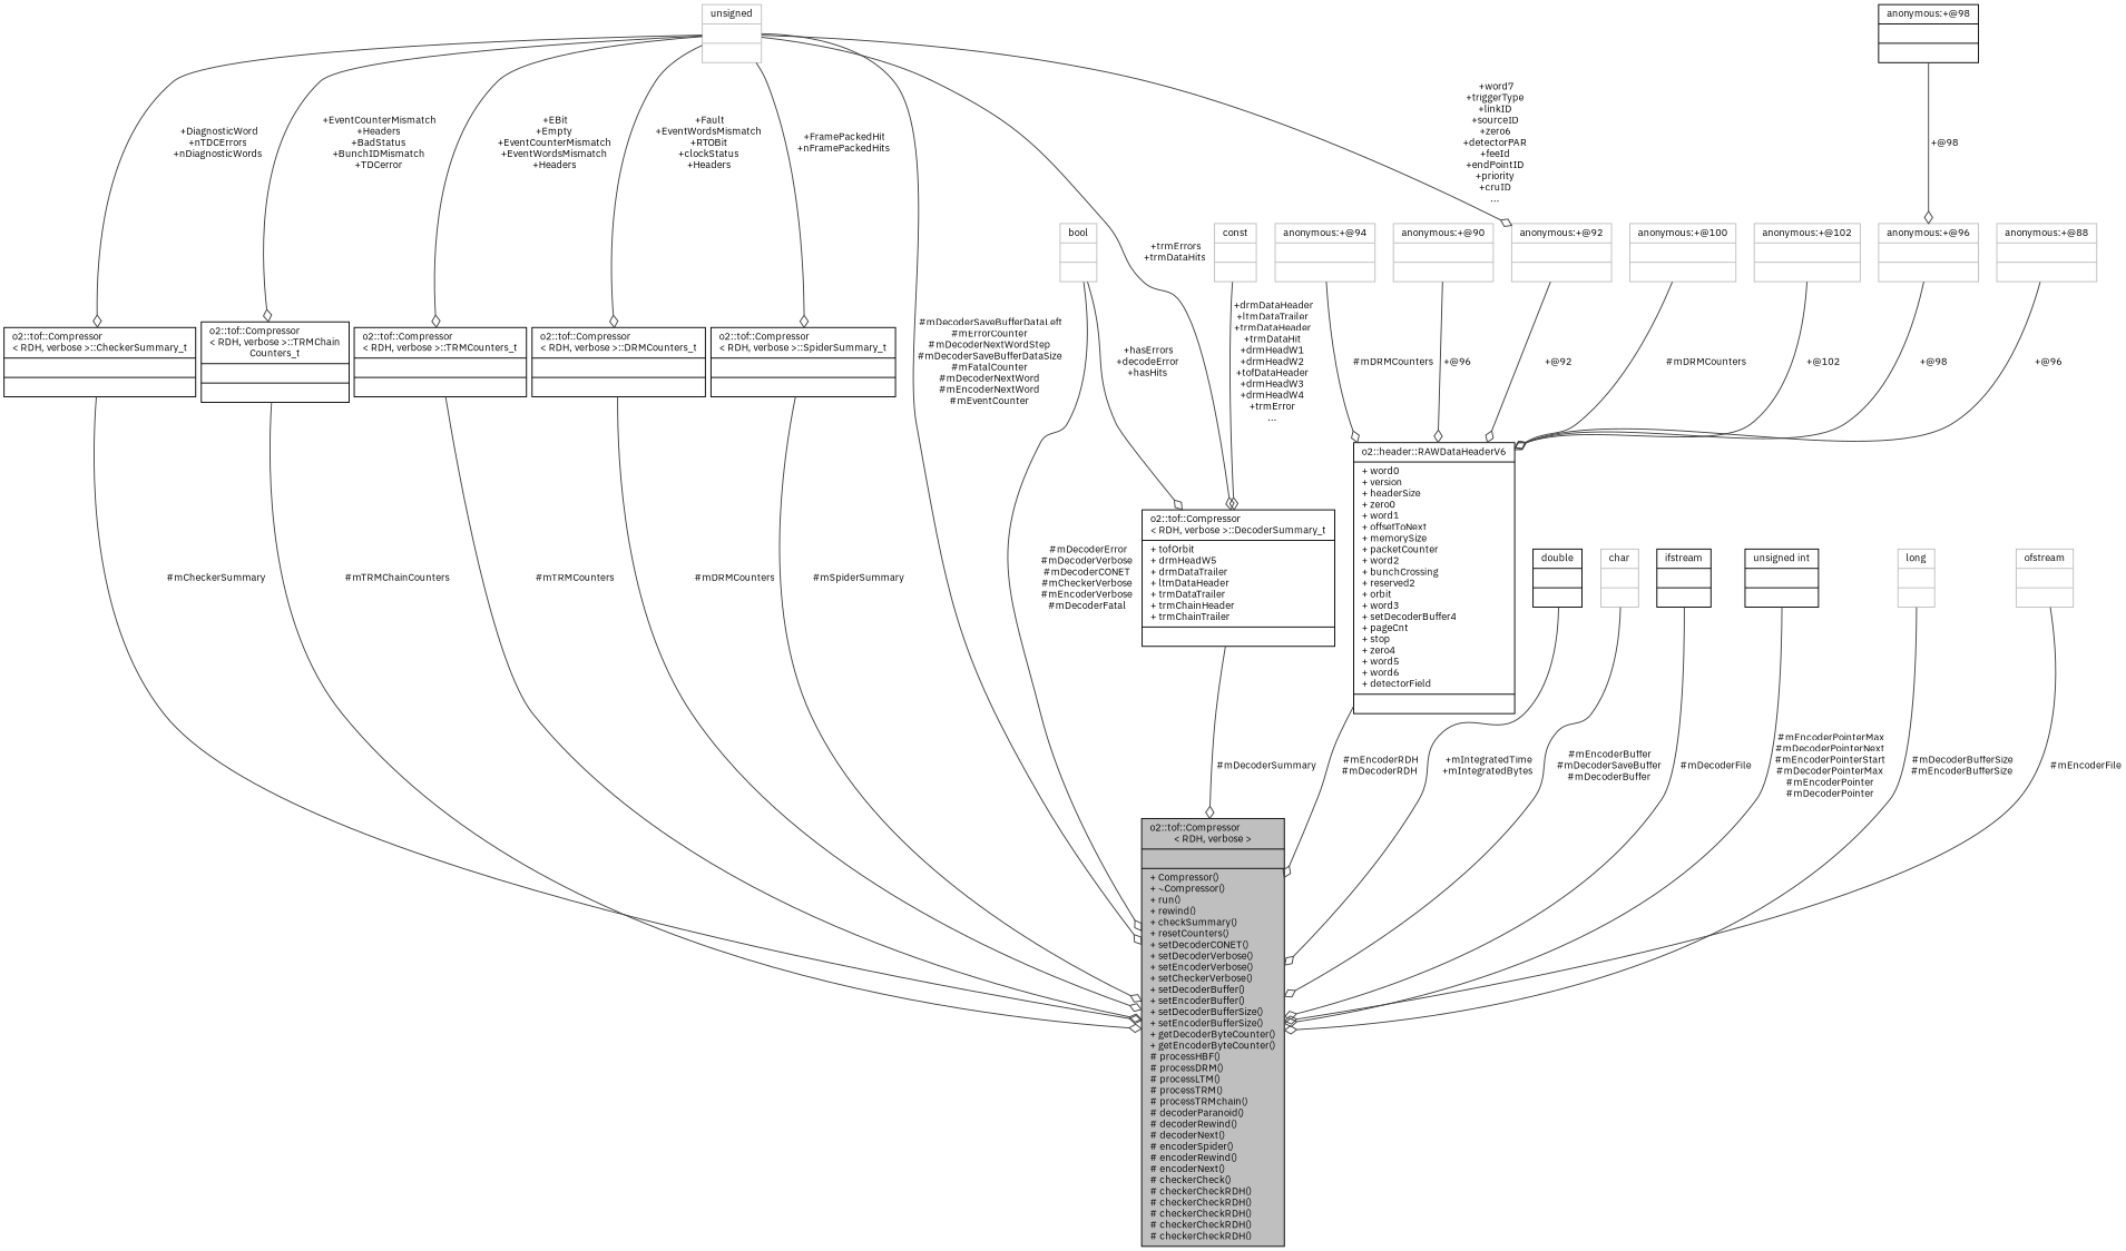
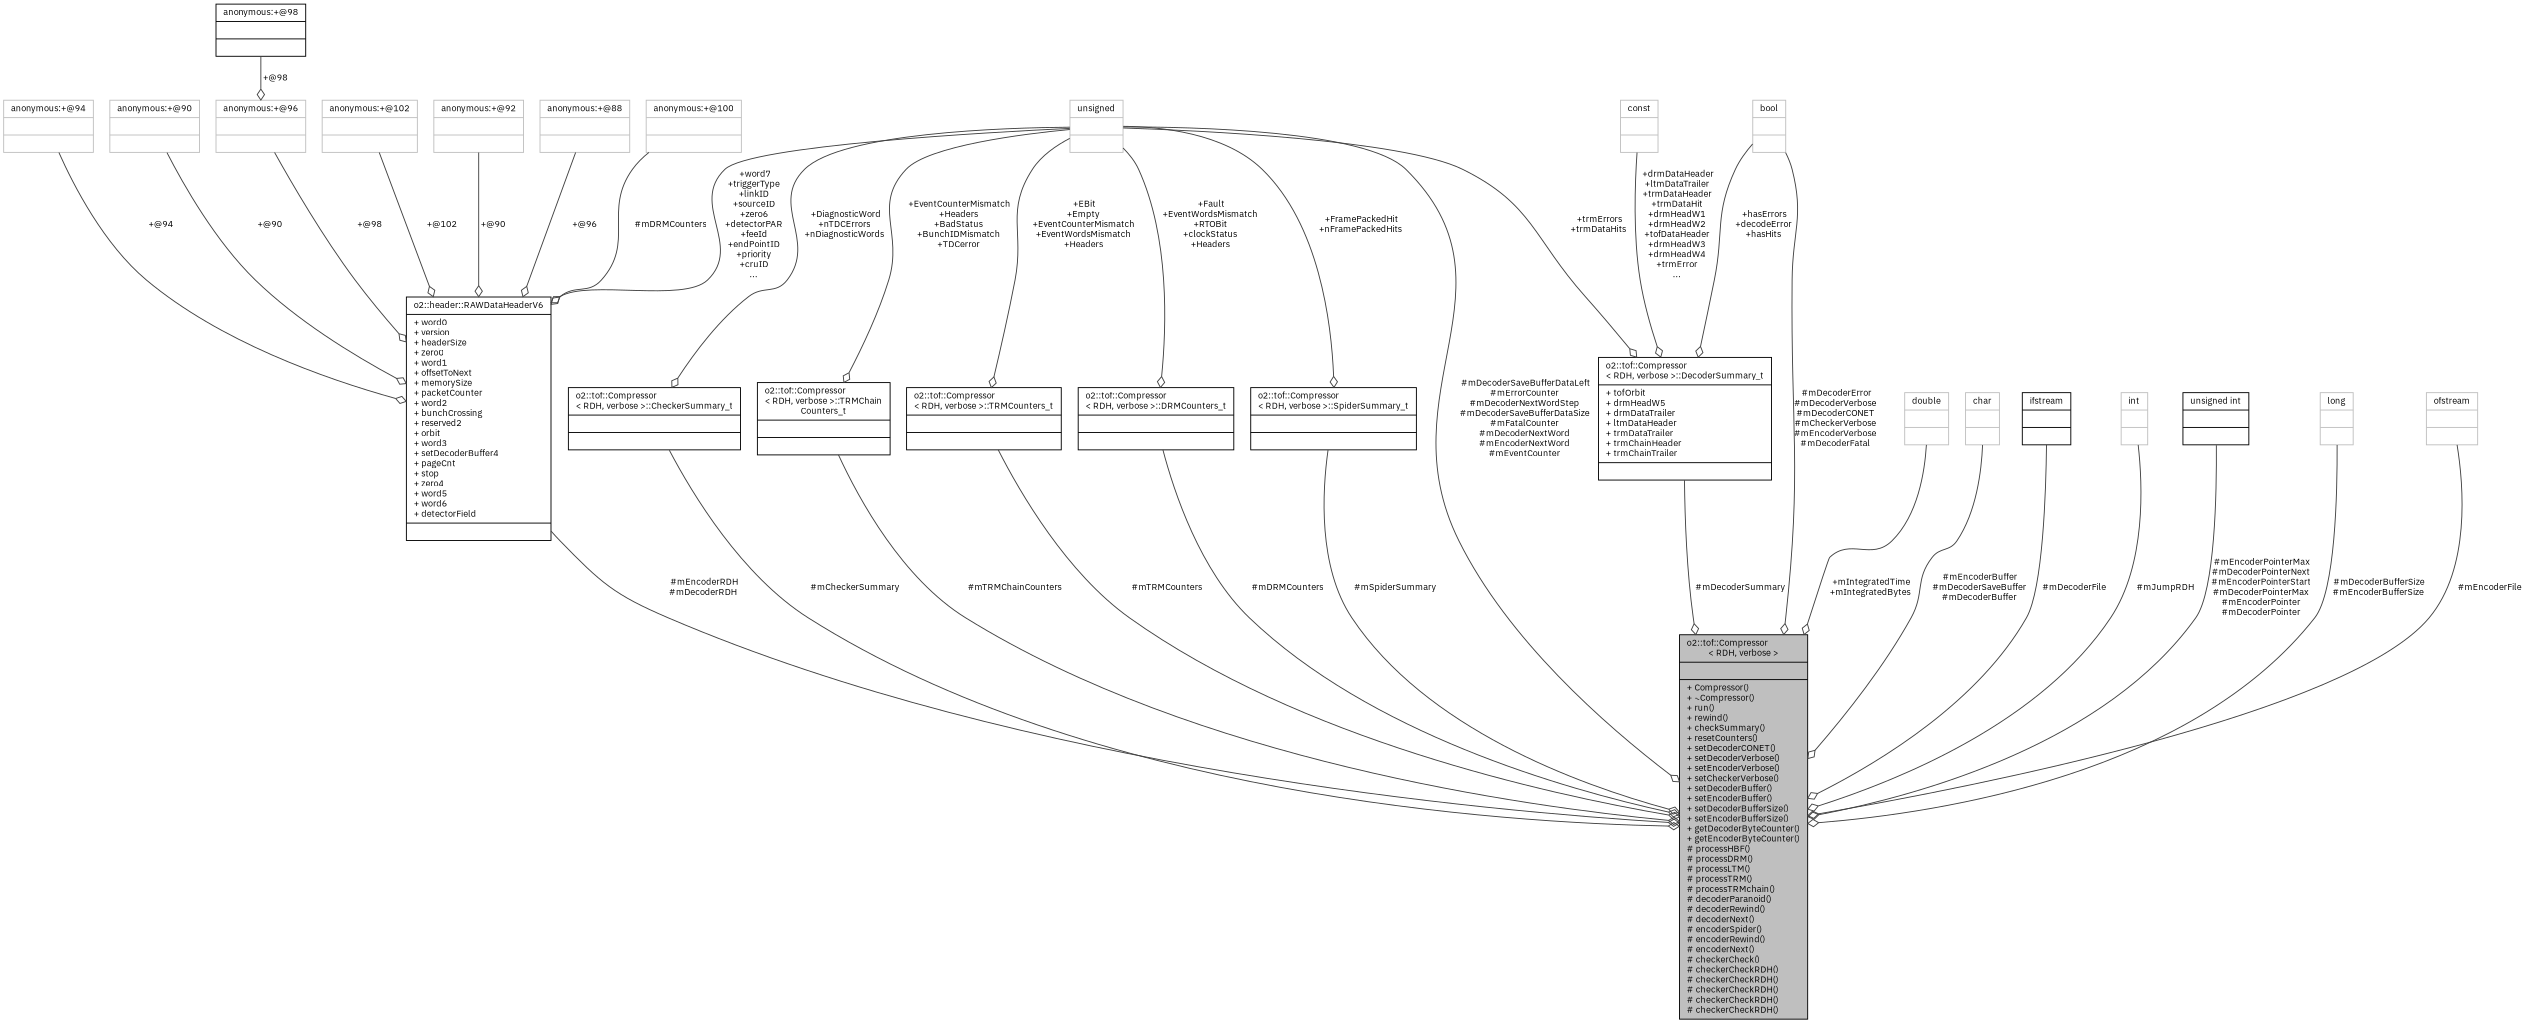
  digraph {
    fontname="IBM Plex Sans"
    node [color=grey75 fontname="IBM Plex Sans" fontsize=10 shape=record]
    edge [arrowhead=odiamond color=grey25 fontname="IBM Plex Sans" fontsize=10 labelfontname=Helvetica labelfontsize=10 style=solid]
    n1 [color=black fillcolor=grey75 fontcolor=black height=0.2 label="{o2::tof::Compressor\l\< RDH, verbose \>\n||+ Compressor()\l+ ~Compressor()\l+ run()\l+ rewind()\l+ checkSummary()\l+ resetCounters()\l+ setDecoderCONET()\l+ setDecoderVerbose()\l+ setEncoderVerbose()\l+ setCheckerVerbose()\l+ setDecoderBuffer()\l+ setEncoderBuffer()\l+ setDecoderBufferSize()\l+ setEncoderBufferSize()\l+ getDecoderByteCounter()\l+ getEncoderByteCounter()\l# processHBF()\l# processDRM()\l# processLTM()\l# processTRM()\l# processTRMchain()\l# decoderParanoid()\l# decoderRewind()\l# decoderNext()\l# encoderSpider()\l# encoderRewind()\l# encoderNext()\l# checkerCheck()\l# checkerCheckRDH()\l# checkerCheckRDH()\l# checkerCheckRDH()\l# checkerCheckRDH()\l# checkerCheckRDH()\l}" style=filled width=0.4]
    n2 [color=black height=0.2 label="{o2::header::RAWDataHeaderV6\n|+ word0\l+ version\l+ headerSize\l+ zero0\l+ word1\l+ offsetToNext\l+ memorySize\l+ packetCounter\l+ word2\l+ bunchCrossing\l+ reserved2\l+ orbit\l+ word3\l+ setDecoderBuffer4\l+ pageCnt\l+ stop\l+ zero4\l+ word5\l+ word6\l+ detectorField\l|}" width=0.4]
    n3 [height=0.2 label="{anonymous:+@102\n||}" width=0.4]
    n4 [height=0.2 label="{anonymous:+@92\n||}" width=0.4]
    n5 [height=0.2 label="{anonymous:+@88\n||}" width=0.4]
    n6 [height=0.2 label="{anonymous:+@94\n||}" width=0.4]
    n7 [height=0.2 label="{anonymous:+@90\n||}" width=0.4]
    n8 [height=0.2 label="{anonymous:+@96\n||}" width=0.4]
    n9 [color=black height=0.2 label="{anonymous:+@98\n||}" width=0.4]
    n10 [height=0.2 label="{unsigned\n||}" width=0.4]
    n11 [color=black height=0.2 label="{o2::tof::Compressor\l\< RDH, verbose \>::CheckerSummary_t\n||}" width=0.4]
    n12 [color=black height=0.2 label="{o2::tof::Compressor\l\< RDH, verbose \>::DecoderSummary_t\n|+ tofOrbit\l+ drmHeadW5\l+ drmDataTrailer\l+ ltmDataHeader\l+ trmDataTrailer\l+ trmChainHeader\l+ trmChainTrailer\l|}" width=0.4]
    n13 [color=black height=0.2 label="{o2::tof::Compressor\l\< RDH, verbose \>::TRMChain\lCounters_t\n||}" width=0.4]
    n14 [color=black height=0.2 label="{o2::tof::Compressor\l\< RDH, verbose \>::TRMCounters_t\n||}" width=0.4]
    n15 [color=black height=0.2 label="{o2::tof::Compressor\l\< RDH, verbose \>::DRMCounters_t\n||}" width=0.4]
    n16 [color=black height=0.2 label="{o2::tof::Compressor\l\< RDH, verbose \>::SpiderSummary_t\n||}" width=0.4]
    n17 [height=0.2 label="{anonymous:+@100\n||}" width=0.4]
-   n18 [color=black height=0.2 label="{double\n||}" width=0.4]
+   n18 [height=0.2 label="{double\n||}" width=0.4]
    n19 [height=0.2 label="{bool\n||}" width=0.4]
    n20 [height=0.2 label="{const\n||}" width=0.4]
    n21 [height=0.2 label="{char\n||}" width=0.4]
    n22 [color=black height=0.2 label="{ifstream\n||}" width=0.4]
+   n23 [height=0.2 label="{int\n||}" width=0.4]
    n24 [color=black height=0.2 label="{unsigned int\n||}" width=0.4]
    n25 [height=0.2 label="{long\n||}" width=0.4]
    n26 [height=0.2 label="{ofstream\n||}" width=0.4]
    n2 -> n1 [label=" #mEncoderRDH\n#mDecoderRDH"]
    n3 -> n2 [label=" +@102"]
-   n4 -> n2 [label=" +@92"]
+   n4 -> n2 [label=" +@90"]
    n5 -> n2 [label=" +@96"]
-   n6 -> n2 [label=" #mDRMCounters"]
-   n7 -> n2 [label=" +@96"]
+   n6 -> n2 [label=" +@94"]
+   n7 -> n2 [label=" +@90"]
    n8 -> n2 [label=" +@98"]
    n9 -> n8 [label=" +@98"]
    n10 -> n1 [label=" #mDecoderSaveBufferDataLeft\n#mErrorCounter\n#mDecoderNextWordStep\n#mDecoderSaveBufferDataSize\n#mFatalCounter\n#mDecoderNextWord\n#mEncoderNextWord\n#mEventCounter"]
-   n10 -> n4 [label=" +word7\n+triggerType\n+linkID\n+sourceID\n+zero6\n+detectorPAR\n+feeId\n+endPointID\n+priority\n+cruID\n..."]
+   n10 -> n2 [label=" +word7\n+triggerType\n+linkID\n+sourceID\n+zero6\n+detectorPAR\n+feeId\n+endPointID\n+priority\n+cruID\n..."]
    n10 -> n11 [label=" +DiagnosticWord\n+nTDCErrors\n+nDiagnosticWords"]
    n10 -> n12 [label=" +trmErrors\n+trmDataHits"]
    n10 -> n13 [label=" +EventCounterMismatch\n+Headers\n+BadStatus\n+BunchIDMismatch\n+TDCerror"]
    n10 -> n14 [label=" +EBit\n+Empty\n+EventCounterMismatch\n+EventWordsMismatch\n+Headers"]
    n10 -> n15 [label=" +Fault\n+EventWordsMismatch\n+RTOBit\n+clockStatus\n+Headers"]
    n10 -> n16 [label=" +FramePackedHit\n+nFramePackedHits"]
    n11 -> n1 [label=" #mCheckerSummary"]
    n12 -> n1 [label=" #mDecoderSummary"]
    n13 -> n1 [label=" #mTRMChainCounters"]
    n14 -> n1 [label=" #mTRMCounters"]
    n15 -> n1 [label=" #mDRMCounters"]
    n16 -> n1 [label=" #mSpiderSummary"]
    n17 -> n2 [label=" #mDRMCounters"]
    n18 -> n1 [label=" +mIntegratedTime\n+mIntegratedBytes"]
    n19 -> n1 [label=" #mDecoderError\n#mDecoderVerbose\n#mDecoderCONET\n#mCheckerVerbose\n#mEncoderVerbose\n#mDecoderFatal"]
    n19 -> n12 [label=" +hasErrors\n+decodeError\n+hasHits"]
    n20 -> n12 [label=" +drmDataHeader\n+ltmDataTrailer\n+trmDataHeader\n+trmDataHit\n+drmHeadW1\n+drmHeadW2\n+tofDataHeader\n+drmHeadW3\n+drmHeadW4\n+trmError\n..."]
    n21 -> n1 [label=" #mEncoderBuffer\n#mDecoderSaveBuffer\n#mDecoderBuffer"]
    n22 -> n1 [label=" #mDecoderFile"]
+   n23 -> n1 [label=" #mJumpRDH"]
    n24 -> n1 [label=" #mEncoderPointerMax\n#mDecoderPointerNext\n#mEncoderPointerStart\n#mDecoderPointerMax\n#mEncoderPointer\n#mDecoderPointer"]
    n25 -> n1 [label=" #mDecoderBufferSize\n#mEncoderBufferSize"]
    n26 -> n1 [label=" #mEncoderFile"]
  }
